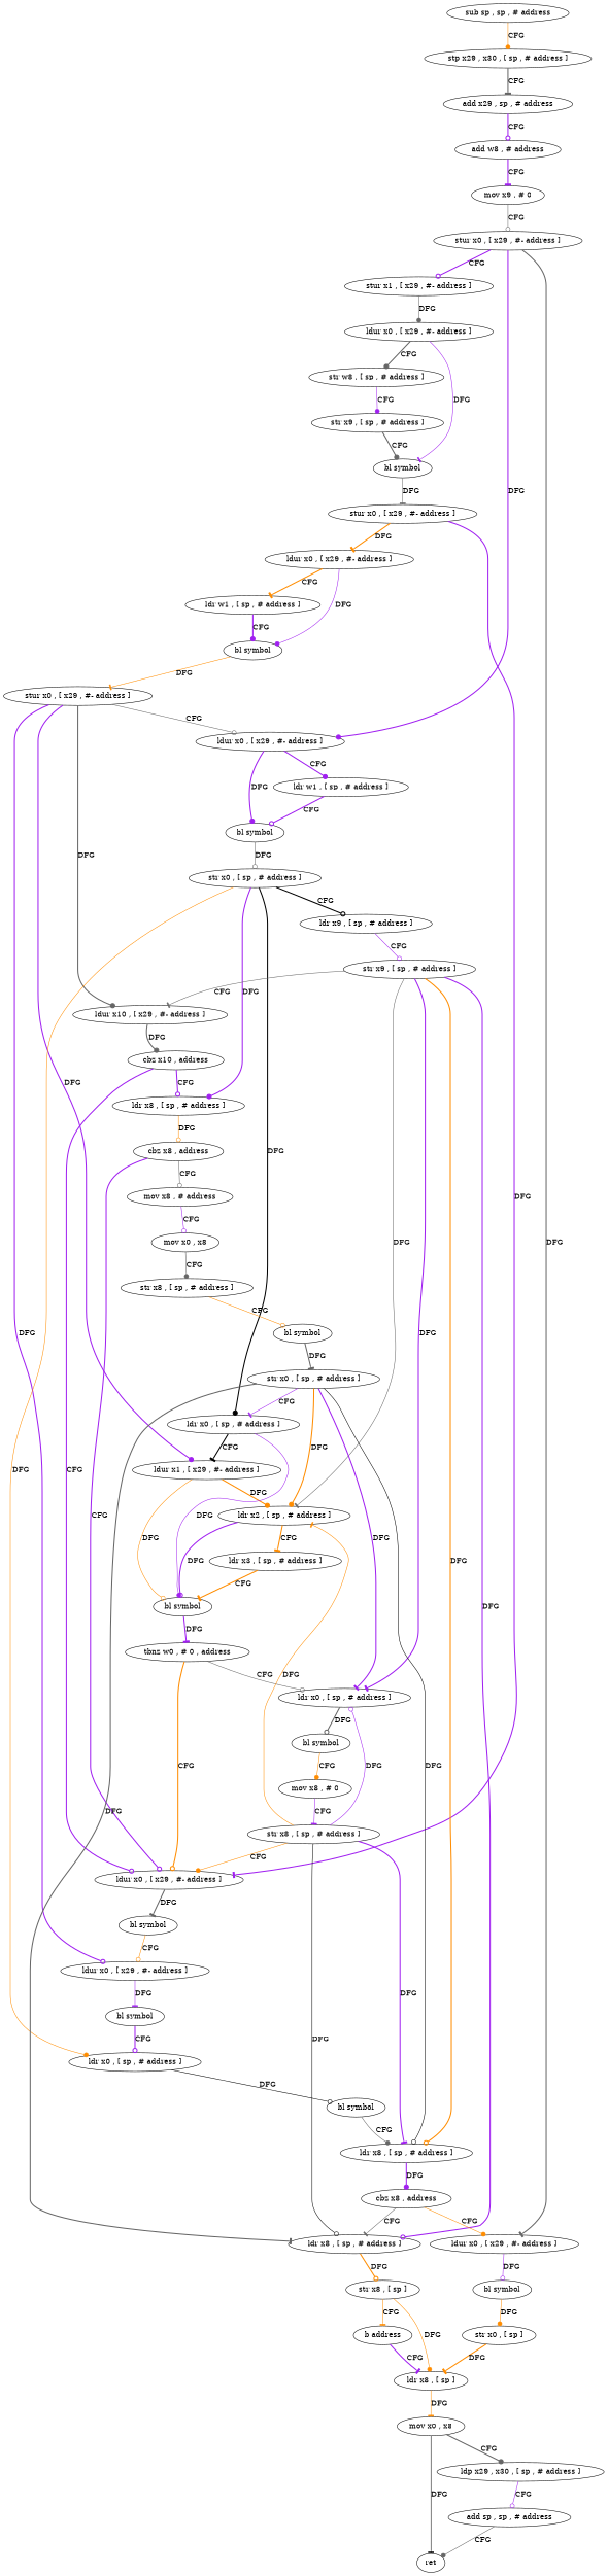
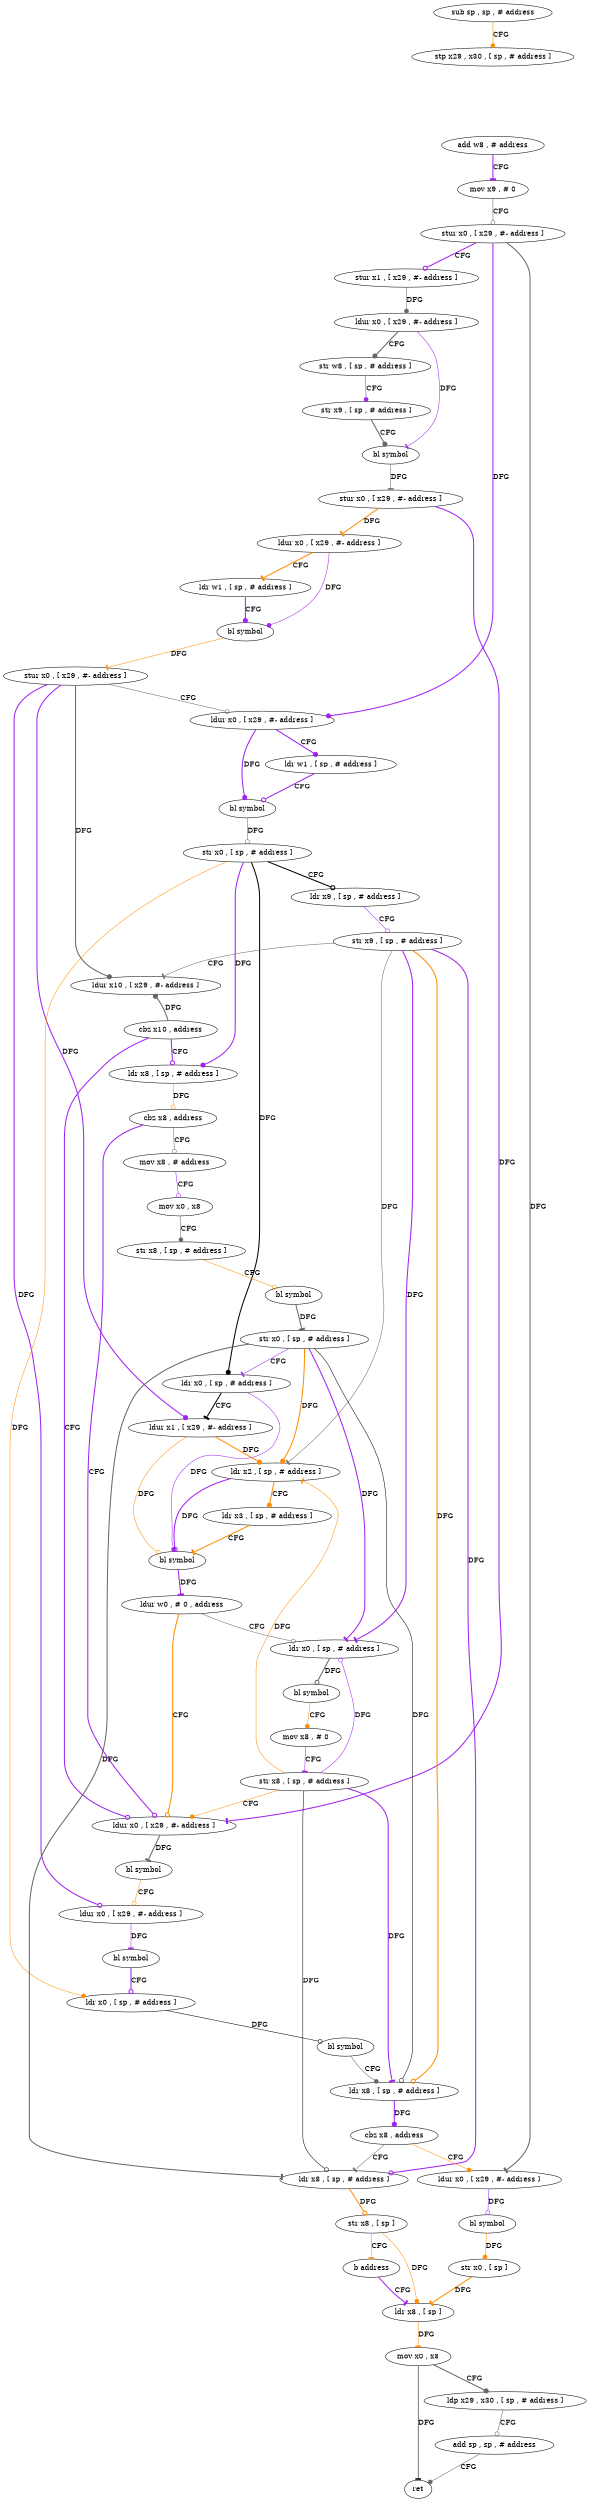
  digraph {
    edge [arrowhead=odot color=purple style=bold]
    n1 [label="sub sp , sp , # address"]
    n2 [label="stp x29 , x30 , [ sp , # address ]"]
-   n3 [label="add x29 , sp , # address"]
    n4 [label="add w8 , # address"]
    n5 [label="mov x9 , # 0"]
    n6 [label="stur x0 , [ x29 , #- address ]"]
    n7 [label="stur x1 , [ x29 , #- address ]"]
    n8 [label="ldur x0 , [ x29 , #- address ]"]
    n9 [label="ldur x0 , [ x29 , #- address ]"]
    n10 [label="ldur x0 , [ x29 , #- address ]"]
    n11 [label="ldr w1 , [ sp , # address ]"]
    n12 [label="bl symbol"]
    n13 [label="bl symbol"]
    n14 [label="str w8 , [ sp , # address ]"]
    n15 [label="bl symbol"]
    n16 [label="str x9 , [ sp , # address ]"]
    n17 [label="stur x0 , [ x29 , #- address ]"]
    n18 [label="ldur x0 , [ x29 , #- address ]"]
    n19 [label="ldur x0 , [ x29 , #- address ]"]
    n20 [label="ldr w1 , [ sp , # address ]"]
    n21 [label="bl symbol"]
    n22 [label="bl symbol"]
    n23 [label="stur x0 , [ x29 , #- address ]"]
    n24 [label="ldur x10 , [ x29 , #- address ]"]
    n25 [label="ldur x0 , [ x29 , #- address ]"]
    n26 [label="ldur x1 , [ x29 , #- address ]"]
    n27 [label="cbz x10 , address"]
    n28 [label="bl symbol"]
    n29 [label="ldr x2 , [ sp , # address ]"]
    n30 [label="bl symbol"]
    n31 [label="str x0 , [ sp , # address ]"]
    n32 [label="ldr x9 , [ sp , # address ]"]
    n33 [label="ldr x8 , [ sp , # address ]"]
    n34 [label="ldr x0 , [ sp , # address ]"]
    n35 [label="ldr x0 , [ sp , # address ]"]
    n36 [label="str x9 , [ sp , # address ]"]
    n37 [label="cbz x8 , address"]
    n38 [label="bl symbol"]
    n39 [label="ldr x8 , [ sp , # address ]"]
    n40 [label="ldr x8 , [ sp , # address ]"]
    n41 [label="ldr x0 , [ sp , # address ]"]
    n42 [label="cbz x8 , address"]
    n43 [label="str x8 , [ sp ]"]
    n44 [label="ldr x3 , [ sp , # address ]"]
    n45 [label="bl symbol"]
    n46 [label="mov x8 , # address"]
    n47 [label="str x0 , [ sp ]"]
    n48 [label="ldr x8 , [ sp ]"]
    n49 [label="b address"]
    n50 [label="mov x0 , x8"]
    n51 [label="str x8 , [ sp , # address ]"]
    n52 [label="mov x0 , x8"]
    n53 [label="ldp x29 , x30 , [ sp , # address ]"]
    n54 [label=ret]
    n55 [label="bl symbol"]
    n56 [label="str x0 , [ sp , # address ]"]
-   n57 [label="tbnz w0 , # 0 , address"]
+   n57 [label="ldur w0 , # 0 , address"]
    n58 [label="mov x8 , # 0"]
    n59 [label="add sp , sp , # address"]
    n60 [label="str x8 , [ sp , # address ]"]
    n1 -> n2 [arrowhead=dot color=darkorange label=CFG style=solid]
-   n2 -> n3 [arrowhead=tee color=gray40 label=CFG]
-   n3 -> n4 [label=CFG]
    n4 -> n5 [arrowhead=tee label=CFG]
    n5 -> n6 [color=gray40 label=CFG style=solid]
    n6 -> n7 [label=CFG]
    n6 -> n8 [arrowhead=dot label=DFG]
    n6 -> n9 [arrowhead=tee color=gray40 label=DFG]
    n7 -> n10 [arrowhead=dot color=gray40 label=DFG style=solid]
    n8 -> n11 [arrowhead=dot label=CFG]
    n8 -> n12 [arrowhead=dot label=DFG]
    n9 -> n13 [label=DFG style=solid]
    n10 -> n14 [arrowhead=dot color=gray40 label=CFG]
    n10 -> n15 [arrowhead=tee label=DFG style=solid]
    n11 -> n12 [label=CFG]
    n12 -> n31 [color=gray40 label=DFG style=solid]
    n13 -> n47 [arrowhead=dot color=darkorange label=DFG style=solid]
    n14 -> n16 [arrowhead=dot label=CFG style=solid]
    n15 -> n17 [arrowhead=tee color=gray40 label=DFG style=solid]
    n16 -> n15 [arrowhead=dot color=gray40 label=CFG]
    n17 -> n18 [arrowhead=tee color=darkorange label=DFG]
    n17 -> n19 [arrowhead=tee label=DFG]
    n18 -> n20 [arrowhead=tee color=darkorange label=CFG]
    n18 -> n21 [arrowhead=dot label=DFG style=solid]
    n19 -> n22 [arrowhead=tee color=gray40 label=DFG]
    n20 -> n21 [arrowhead=dot label=CFG]
    n21 -> n23 [arrowhead=tee color=darkorange label=DFG style=solid]
    n22 -> n25 [color=darkorange label=CFG style=solid]
    n23 -> n8 [color=gray40 label=CFG style=solid]
    n23 -> n24 [arrowhead=dot color=gray40 label=DFG]
    n23 -> n25 [label=DFG]
    n23 -> n26 [arrowhead=dot label=DFG]
-   n24 -> n27 [arrowhead=dot color=gray40 label=DFG]
+   n27 -> n24 [arrowhead=dot color=gray40 label=DFG]
    n25 -> n28 [arrowhead=tee label=DFG style=solid]
    n26 -> n29 [arrowhead=dot color=darkorange label=DFG]
    n26 -> n30 [color=darkorange label=DFG style=solid]
    n27 -> n19 [label=CFG]
    n27 -> n33 [label=CFG]
    n28 -> n34 [label=CFG]
    n29 -> n30 [label=DFG]
-   n29 -> n44 [arrowhead=tee color=darkorange label=CFG]
+   n29 -> n44 [arrowhead=dot color=darkorange label=CFG]
    n30 -> n57 [arrowhead=tee label=DFG]
    n31 -> n32 [color=black label=CFG]
    n31 -> n33 [arrowhead=dot label=DFG]
    n31 -> n34 [arrowhead=dot color=darkorange label=DFG style=solid]
    n31 -> n35 [arrowhead=dot color=black label=DFG]
    n32 -> n36 [label=CFG style=solid]
    n33 -> n37 [color=darkorange label=DFG style=solid]
    n34 -> n38 [color=black label=DFG style=solid]
    n35 -> n26 [arrowhead=tee color=black label=CFG]
    n35 -> n30 [arrowhead=dot label=DFG style=solid]
    n36 -> n24 [arrowhead=tee color=gray40 label=CFG style=solid]
    n36 -> n29 [arrowhead=tee color=gray40 label=DFG style=solid]
    n36 -> n39 [color=darkorange label=DFG]
    n36 -> n40 [label=DFG]
    n36 -> n41 [arrowhead=tee label=DFG]
    n37 -> n19 [label=CFG]
    n37 -> n46 [color=gray40 label=CFG style=solid]
    n38 -> n39 [arrowhead=dot color=gray40 label=CFG style=solid]
    n39 -> n42 [arrowhead=dot label=DFG]
    n40 -> n43 [color=darkorange label=DFG]
    n41 -> n45 [color=gray40 label=DFG]
    n42 -> n9 [arrowhead=dot color=darkorange label=CFG style=solid]
    n42 -> n40 [arrowhead=tee color=gray40 label=CFG style=solid]
    n43 -> n48 [arrowhead=dot color=darkorange label=DFG style=solid]
    n43 -> n49 [arrowhead=tee color=darkorange label=CFG style=solid]
    n44 -> n30 [arrowhead=tee color=darkorange label=CFG]
    n45 -> n58 [arrowhead=dot color=darkorange label=CFG style=solid]
    n46 -> n50 [label=CFG style=solid]
    n47 -> n48 [arrowhead=tee color=darkorange label=DFG]
    n48 -> n52 [arrowhead=tee color=darkorange label=DFG style=solid]
    n49 -> n48 [arrowhead=tee label=CFG]
    n50 -> n51 [arrowhead=dot color=gray40 label=CFG style=solid]
    n51 -> n55 [color=darkorange label=CFG style=solid]
    n52 -> n53 [arrowhead=dot color=gray40 label=CFG]
    n52 -> n54 [arrowhead=tee color=black label=DFG style=solid]
-   n53 -> n59 [label=CFG style=solid]
+   n53 -> n59 [color=gray40 label=CFG style=solid]
    n55 -> n56 [arrowhead=tee color=gray40 label=DFG]
    n56 -> n29 [arrowhead=dot color=darkorange label=DFG]
    n56 -> n35 [arrowhead=tee label=CFG style=solid]
    n56 -> n39 [color=black label=DFG style=solid]
    n56 -> n40 [arrowhead=tee color=gray40 label=DFG]
    n56 -> n41 [arrowhead=tee label=DFG]
    n57 -> n19 [color=darkorange label=CFG]
    n57 -> n41 [color=gray40 label=CFG style=solid]
    n58 -> n60 [arrowhead=tee label=CFG style=solid]
    n59 -> n54 [arrowhead=dot color=gray40 label=CFG style=solid]
    n60 -> n19 [arrowhead=dot color=darkorange label=CFG style=solid]
    n60 -> n29 [arrowhead=tee color=darkorange label=DFG style=solid]
    n60 -> n39 [arrowhead=tee label=DFG]
    n60 -> n40 [color=black label=DFG style=solid]
    n60 -> n41 [label=DFG style=solid]
  }
